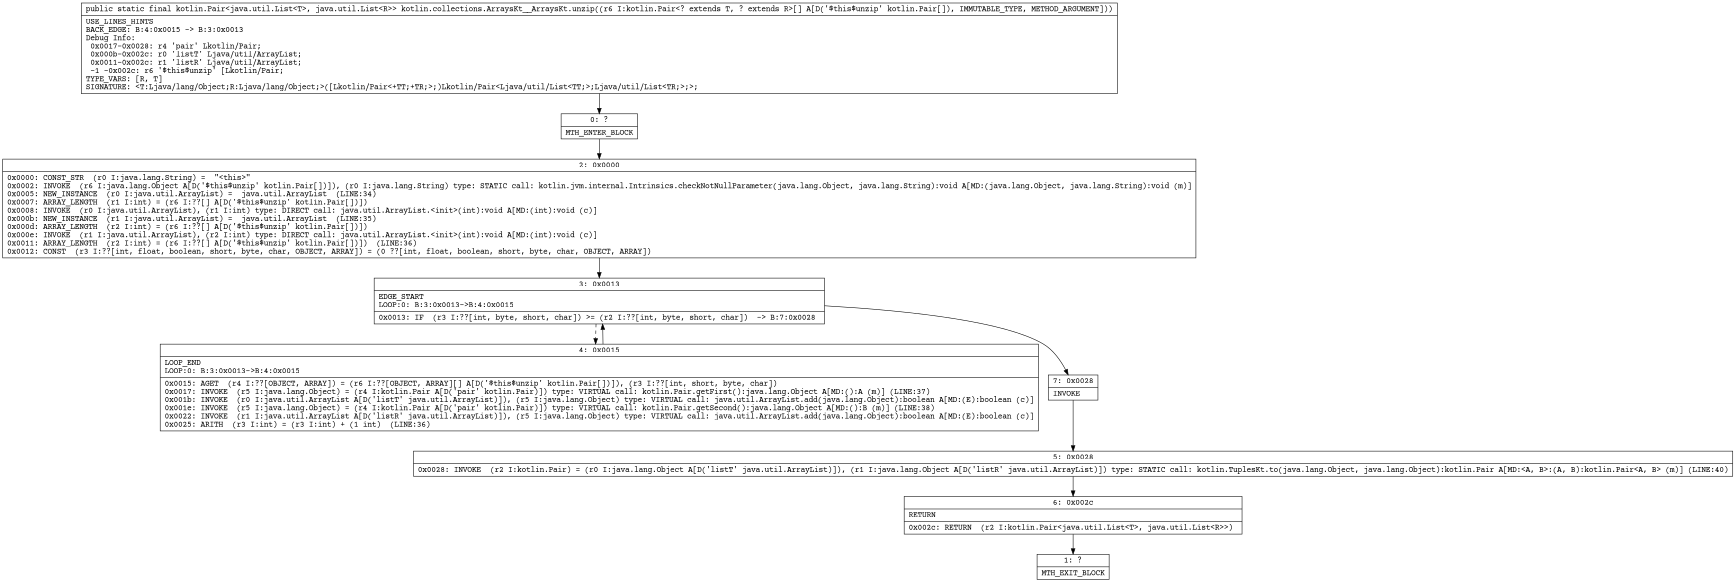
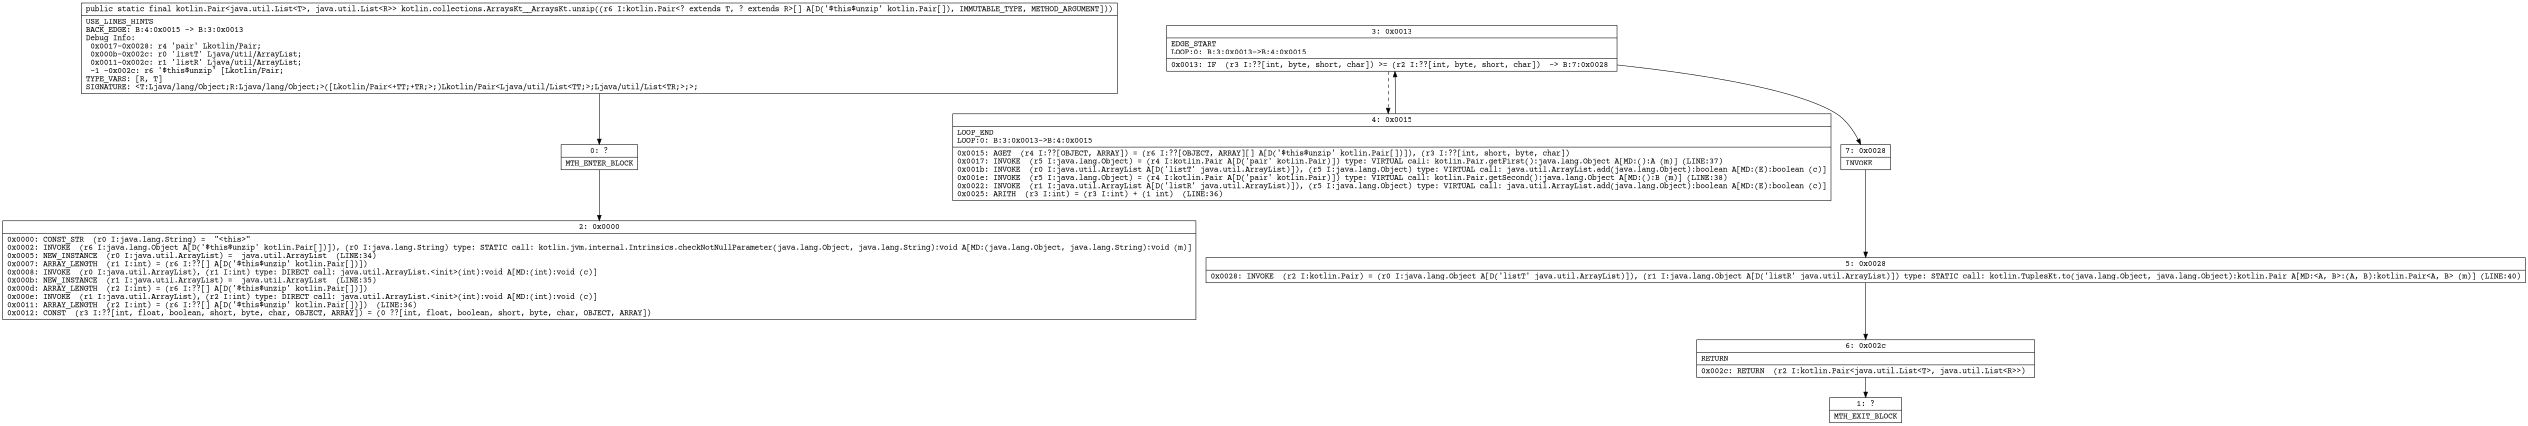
  digraph {
    fontname="Courier Prime"
    node [fontname="Courier Prime" shape=record]
    edge [fontname="Courier Prime"]
    n1 [label="{0\:\ ?|MTH_ENTER_BLOCK\l}"]
    n2 [label="{2\:\ 0x0000|0x0000: CONST_STR  (r0 I:java.lang.String) =  \"\<this\>\" \l0x0002: INVOKE  (r6 I:java.lang.Object A[D('$this$unzip' kotlin.Pair[])]), (r0 I:java.lang.String) type: STATIC call: kotlin.jvm.internal.Intrinsics.checkNotNullParameter(java.lang.Object, java.lang.String):void A[MD:(java.lang.Object, java.lang.String):void (m)]\l0x0005: NEW_INSTANCE  (r0 I:java.util.ArrayList) =  java.util.ArrayList  (LINE:34)\l0x0007: ARRAY_LENGTH  (r1 I:int) = (r6 I:??[] A[D('$this$unzip' kotlin.Pair[])]) \l0x0008: INVOKE  (r0 I:java.util.ArrayList), (r1 I:int) type: DIRECT call: java.util.ArrayList.\<init\>(int):void A[MD:(int):void (c)]\l0x000b: NEW_INSTANCE  (r1 I:java.util.ArrayList) =  java.util.ArrayList  (LINE:35)\l0x000d: ARRAY_LENGTH  (r2 I:int) = (r6 I:??[] A[D('$this$unzip' kotlin.Pair[])]) \l0x000e: INVOKE  (r1 I:java.util.ArrayList), (r2 I:int) type: DIRECT call: java.util.ArrayList.\<init\>(int):void A[MD:(int):void (c)]\l0x0011: ARRAY_LENGTH  (r2 I:int) = (r6 I:??[] A[D('$this$unzip' kotlin.Pair[])])  (LINE:36)\l0x0012: CONST  (r3 I:??[int, float, boolean, short, byte, char, OBJECT, ARRAY]) = (0 ??[int, float, boolean, short, byte, char, OBJECT, ARRAY]) \l}"]
    n3 [label="{3\:\ 0x0013|EDGE_START\lLOOP:0: B:3:0x0013\-\>B:4:0x0015\l|0x0013: IF  (r3 I:??[int, byte, short, char]) \>= (r2 I:??[int, byte, short, char])  \-\> B:7:0x0028 \l}"]
    n4 [label="{4\:\ 0x0015|LOOP_END\lLOOP:0: B:3:0x0013\-\>B:4:0x0015\l|0x0015: AGET  (r4 I:??[OBJECT, ARRAY]) = (r6 I:??[OBJECT, ARRAY][] A[D('$this$unzip' kotlin.Pair[])]), (r3 I:??[int, short, byte, char]) \l0x0017: INVOKE  (r5 I:java.lang.Object) = (r4 I:kotlin.Pair A[D('pair' kotlin.Pair)]) type: VIRTUAL call: kotlin.Pair.getFirst():java.lang.Object A[MD:():A (m)] (LINE:37)\l0x001b: INVOKE  (r0 I:java.util.ArrayList A[D('listT' java.util.ArrayList)]), (r5 I:java.lang.Object) type: VIRTUAL call: java.util.ArrayList.add(java.lang.Object):boolean A[MD:(E):boolean (c)]\l0x001e: INVOKE  (r5 I:java.lang.Object) = (r4 I:kotlin.Pair A[D('pair' kotlin.Pair)]) type: VIRTUAL call: kotlin.Pair.getSecond():java.lang.Object A[MD:():B (m)] (LINE:38)\l0x0022: INVOKE  (r1 I:java.util.ArrayList A[D('listR' java.util.ArrayList)]), (r5 I:java.lang.Object) type: VIRTUAL call: java.util.ArrayList.add(java.lang.Object):boolean A[MD:(E):boolean (c)]\l0x0025: ARITH  (r3 I:int) = (r3 I:int) + (1 int)  (LINE:36)\l}"]
    n5 [label="{7\:\ 0x0028|INVOKE\l}"]
    n6 [label="{5\:\ 0x0028|0x0028: INVOKE  (r2 I:kotlin.Pair) = (r0 I:java.lang.Object A[D('listT' java.util.ArrayList)]), (r1 I:java.lang.Object A[D('listR' java.util.ArrayList)]) type: STATIC call: kotlin.TuplesKt.to(java.lang.Object, java.lang.Object):kotlin.Pair A[MD:\<A, B\>:(A, B):kotlin.Pair\<A, B\> (m)] (LINE:40)\l}"]
    n7 [label="{6\:\ 0x002c|RETURN\l|0x002c: RETURN  (r2 I:kotlin.Pair\<java.util.List\<T\>, java.util.List\<R\>\>) \l}"]
    n8 [label="{1\:\ ?|MTH_EXIT_BLOCK\l}"]
    n9 [label="{public static final kotlin.Pair\<java.util.List\<T\>, java.util.List\<R\>\> kotlin.collections.ArraysKt__ArraysKt.unzip((r6 I:kotlin.Pair\<? extends T, ? extends R\>[] A[D('$this$unzip' kotlin.Pair[]), IMMUTABLE_TYPE, METHOD_ARGUMENT]))  | USE_LINES_HINTS\lBACK_EDGE: B:4:0x0015 \-\> B:3:0x0013\lDebug Info:\l  0x0017\-0x0028: r4 'pair' Lkotlin\/Pair;\l  0x000b\-0x002c: r0 'listT' Ljava\/util\/ArrayList;\l  0x0011\-0x002c: r1 'listR' Ljava\/util\/ArrayList;\l  \-1 \-0x002c: r6 '$this$unzip' [Lkotlin\/Pair;\lTYPE_VARS: [R, T]\lSIGNATURE: \<T:Ljava\/lang\/Object;R:Ljava\/lang\/Object;\>([Lkotlin\/Pair\<+TT;+TR;\>;)Lkotlin\/Pair\<Ljava\/util\/List\<TT;\>;Ljava\/util\/List\<TR;\>;\>;\l}"]
    n1 -> n2
-   n2 -> n3
    n3 -> n4 [style=dashed]
    n3 -> n5
    n4 -> n3
    n5 -> n6
    n6 -> n7
    n7 -> n8
    n9 -> n1
  }
